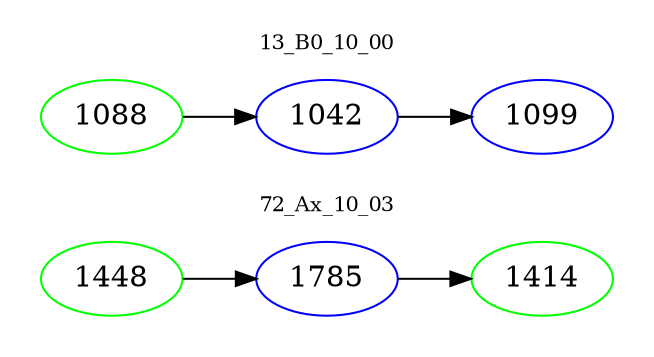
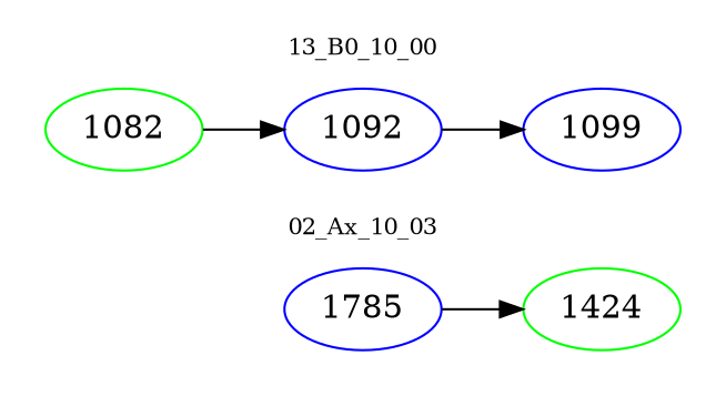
  digraph {
    rankdir=LR
    node [color=green]
    edge [color=black]
-   n1 [label=1448]
    n2 [color=blue label=1785]
-   n3 [label=1414]
-   n4 [label=1088]
-   n5 [color=blue label=1042]
+   n3 [label=1424]
+   n4 [label=1082]
+   n5 [color=blue label=1092]
    n6 [color=blue label=1099]
    subgraph cluster_1 {
      color=white
      fontsize=10
-     label="72_Ax_10_03"
-     n1
+     label="02_Ax_10_03"
      n2
      n3
    }
    subgraph cluster_2 {
      color=white
      fontsize=10
      label="13_B0_10_00"
      n4
      n5
      n6
    }
-   n1 -> n2
    n2 -> n3
    n4 -> n5
    n5 -> n6
  }
